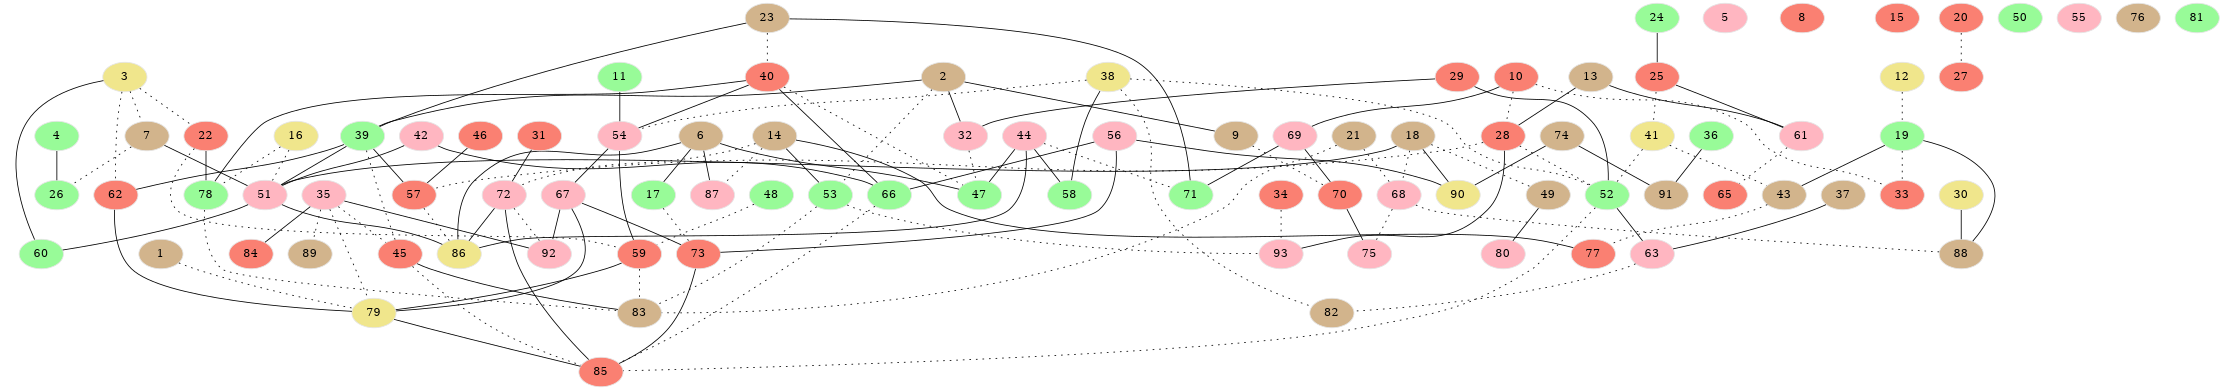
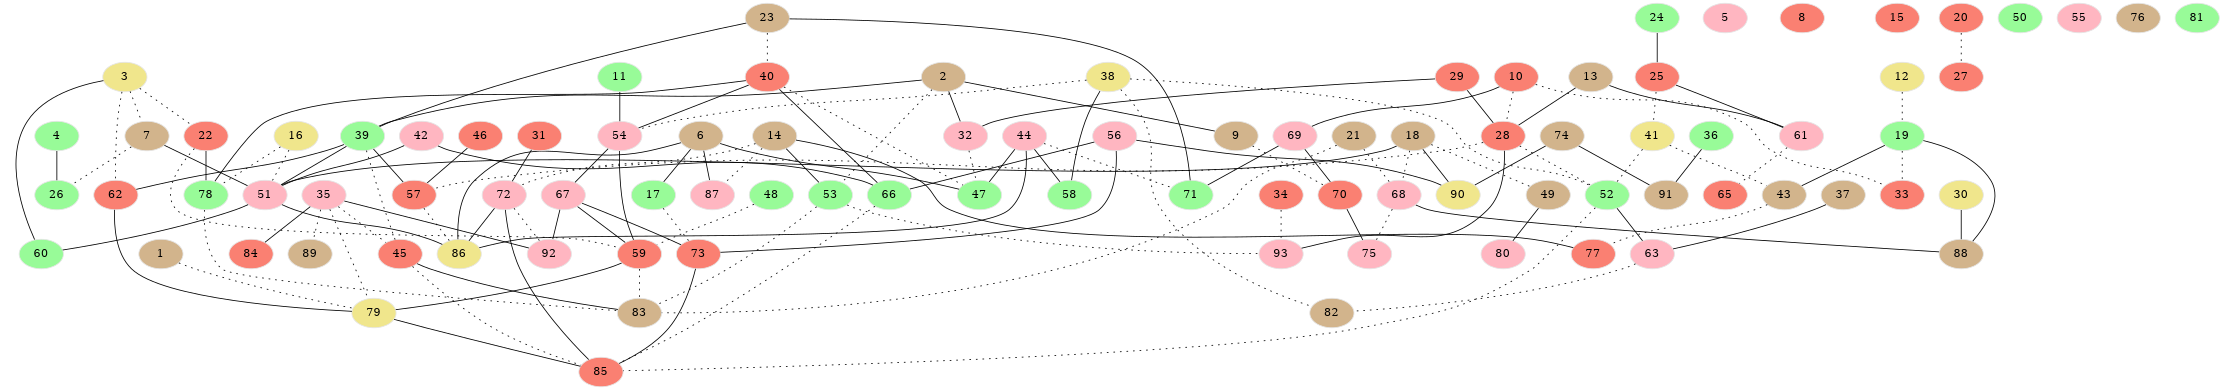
  graph {
    node [color=gray90 fillcolor=salmon style=filled]
    edge [style=solid]
    1 [fillcolor=tan]
    79 [fillcolor=khaki]
    85
    2 [fillcolor=tan]
    9 [fillcolor=tan]
    32 [fillcolor=lightpink]
    39 [fillcolor=palegreen]
    53 [fillcolor=palegreen]
    70
    47 [fillcolor=palegreen]
    62
    51 [fillcolor=lightpink]
    57
    45
    83 [fillcolor=tan]
    93 [fillcolor=lightpink]
    3 [fillcolor=khaki]
    7 [fillcolor=tan]
    22
    60 [fillcolor=palegreen]
    26 [fillcolor=palegreen]
    78 [fillcolor=palegreen]
    59
    4 [fillcolor=palegreen]
    5 [fillcolor=lightpink]
    6 [fillcolor=tan]
    17 [fillcolor=palegreen]
    86 [fillcolor=khaki]
    87 [fillcolor=lightpink]
    73
    8
    75 [fillcolor=lightpink]
    10
    28
    33
    69 [fillcolor=lightpink]
    52 [fillcolor=palegreen]
    71 [fillcolor=palegreen]
    11 [fillcolor=palegreen]
    54 [fillcolor=lightpink]
    67 [fillcolor=lightpink]
    12 [fillcolor=khaki]
    19 [fillcolor=palegreen]
    43 [fillcolor=tan]
    88 [fillcolor=tan]
    13 [fillcolor=tan]
    61 [fillcolor=lightpink]
    65
    14 [fillcolor=tan]
    72 [fillcolor=lightpink]
    77
    92 [fillcolor=lightpink]
    15
    16 [fillcolor=khaki]
    18 [fillcolor=tan]
    49 [fillcolor=tan]
    68 [fillcolor=lightpink]
    90 [fillcolor=khaki]
    80 [fillcolor=lightpink]
    20
    27
    21 [fillcolor=tan]
    23 [fillcolor=tan]
    40
    66 [fillcolor=palegreen]
    24 [fillcolor=palegreen]
    25
    41 [fillcolor=khaki]
    63 [fillcolor=lightpink]
    29
    30 [fillcolor=khaki]
    31
    34
    35 [fillcolor=lightpink]
    84
    89 [fillcolor=tan]
    36 [fillcolor=palegreen]
    91 [fillcolor=tan]
    37 [fillcolor=tan]
    82 [fillcolor=tan]
    38 [fillcolor=khaki]
    58 [fillcolor=palegreen]
    42 [fillcolor=lightpink]
    44 [fillcolor=lightpink]
    46
    48 [fillcolor=palegreen]
    50 [fillcolor=palegreen]
    55 [fillcolor=lightpink]
    56 [fillcolor=lightpink]
    74 [fillcolor=tan]
    76 [fillcolor=tan]
    81 [fillcolor=palegreen]
    1 -- 79 [style=dotted]
    79 -- 85
    2 -- 9
    2 -- 32
    2 -- 39
    2 -- 53 [style=dotted]
    9 -- 70 [style=dotted]
    32 -- 47 [style=dotted]
    39 -- 62
    39 -- 51
    39 -- 57
    39 -- 45 [style=dotted]
    53 -- 83 [style=dotted]
    53 -- 93 [style=dotted]
    70 -- 75
    62 -- 79
    51 -- 60
    51 -- 86
    57 -- 86 [style=dotted]
    45 -- 85 [style=dotted]
    45 -- 83
    3 -- 62 [style=dotted]
    3 -- 7 [style=dotted]
    3 -- 22 [style=dotted]
    3 -- 60
    7 -- 51
    7 -- 26 [style=dotted]
    22 -- 78
    22 -- 59 [style=dotted]
    78 -- 83 [style=dotted]
    59 -- 79
    59 -- 83 [style=dotted]
    4 -- 26
    6 -- 47
    6 -- 17
    6 -- 86
    6 -- 87
    17 -- 73 [style=dotted]
    73 -- 85
    10 -- 28 [style=dotted]
    10 -- 33 [style=dotted]
    10 -- 69
    28 -- 57 [style=dotted]
    28 -- 93
    28 -- 52 [style=dotted]
    69 -- 70
    69 -- 71
    52 -- 85 [style=dotted]
    52 -- 63
    11 -- 54
    54 -- 59
    54 -- 67
-   67 -- 79
+   67 -- 59
    67 -- 73
    67 -- 92
    12 -- 19 [style=dotted]
    19 -- 33 [style=dotted]
    19 -- 43
    19 -- 88
    43 -- 77 [style=dotted]
    13 -- 28
    13 -- 61
    61 -- 65 [style=dotted]
    14 -- 53
    14 -- 87 [style=dotted]
    14 -- 72 [style=dotted]
    14 -- 77
    72 -- 85
    72 -- 86
    72 -- 92 [style=dotted]
    16 -- 51 [style=dotted]
    16 -- 78 [style=dotted]
    18 -- 51
    18 -- 49 [style=dotted]
    18 -- 68 [style=dotted]
    18 -- 90
    49 -- 80
    68 -- 75 [style=dotted]
-   68 -- 88 [style=dotted]
+   68 -- 88
    20 -- 27 [style=dotted]
    21 -- 83 [style=dotted]
    21 -- 68 [style=dotted]
    23 -- 39
    23 -- 71
    23 -- 40 [style=dotted]
    40 -- 47 [style=dotted]
    40 -- 78
    40 -- 54
    40 -- 66
    66 -- 85 [style=dotted]
    24 -- 25
    25 -- 61
    25 -- 41 [style=dotted]
    41 -- 52 [style=dotted]
    41 -- 43 [style=dotted]
    63 -- 82 [style=dotted]
    29 -- 32
-   29 -- 52
+   29 -- 28
    30 -- 88
    31 -- 72
    34 -- 93 [style=dotted]
    35 -- 79 [style=dotted]
    35 -- 45 [style=dotted]
    35 -- 92
    35 -- 84
    35 -- 89 [style=dotted]
    36 -- 91
    37 -- 63
    38 -- 52 [style=dotted]
    38 -- 54 [style=dotted]
    38 -- 82 [style=dotted]
    38 -- 58
    42 -- 51
    42 -- 66
    44 -- 47
    44 -- 86
    44 -- 71 [style=dotted]
    44 -- 58
    46 -- 57
    48 -- 59 [style=dotted]
    56 -- 73
    56 -- 90
    56 -- 66
    74 -- 90
    74 -- 91
  }
